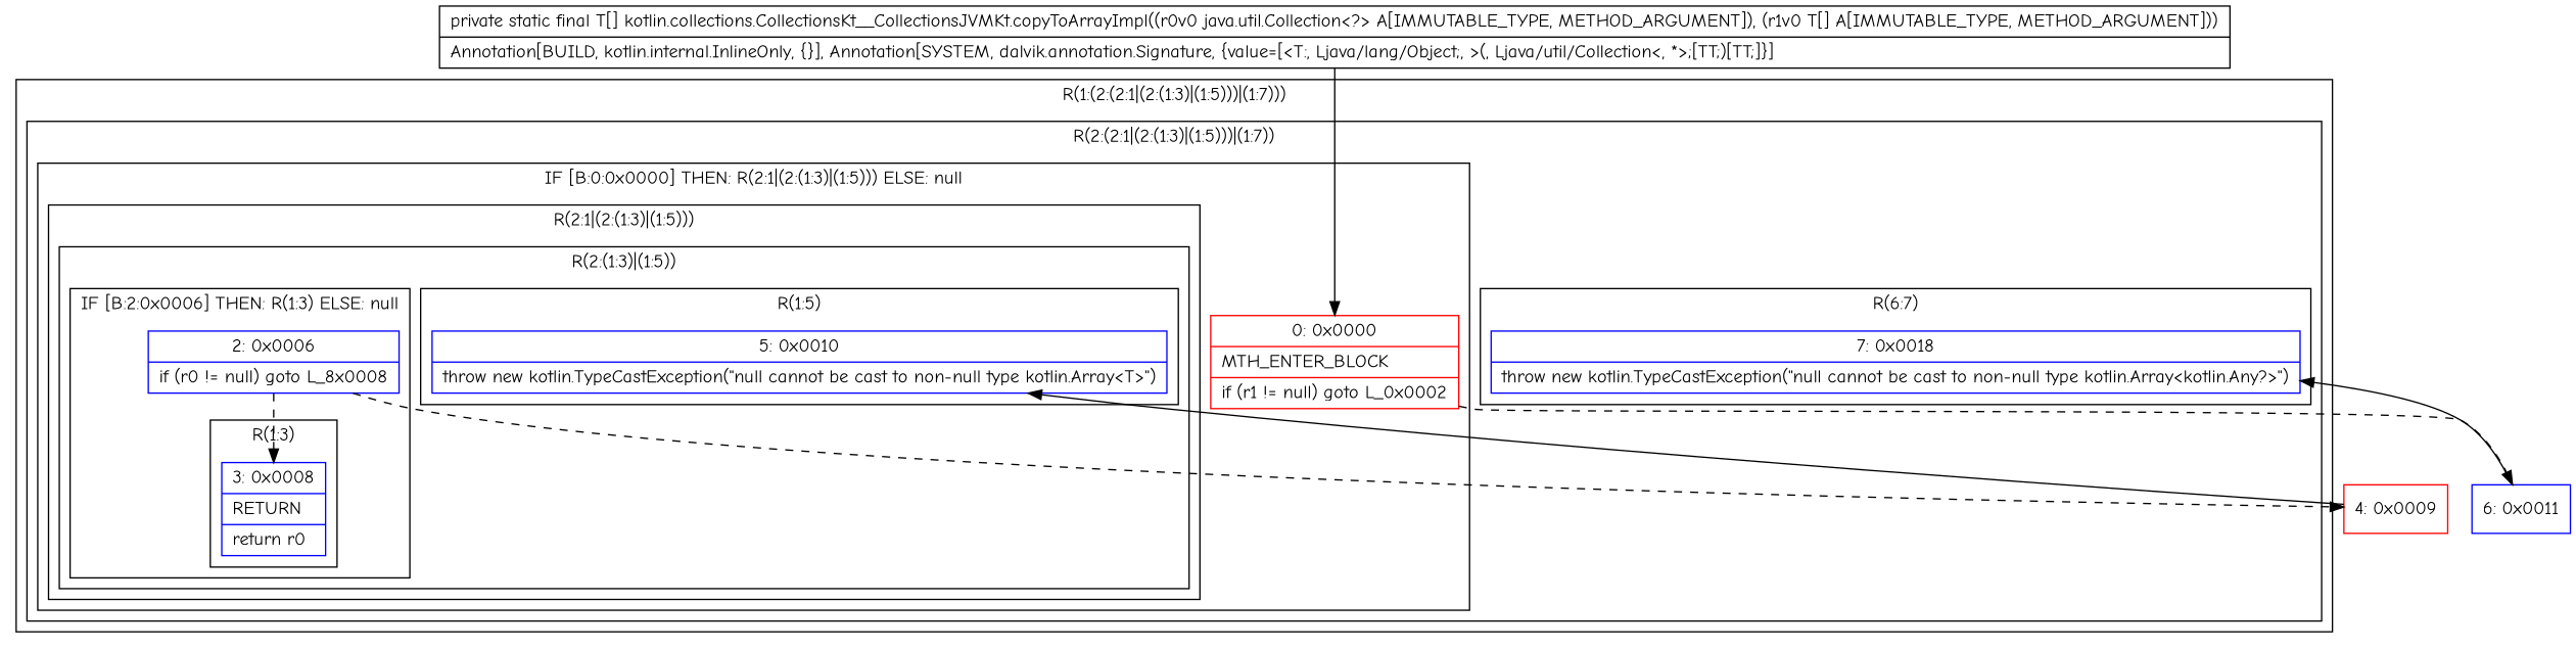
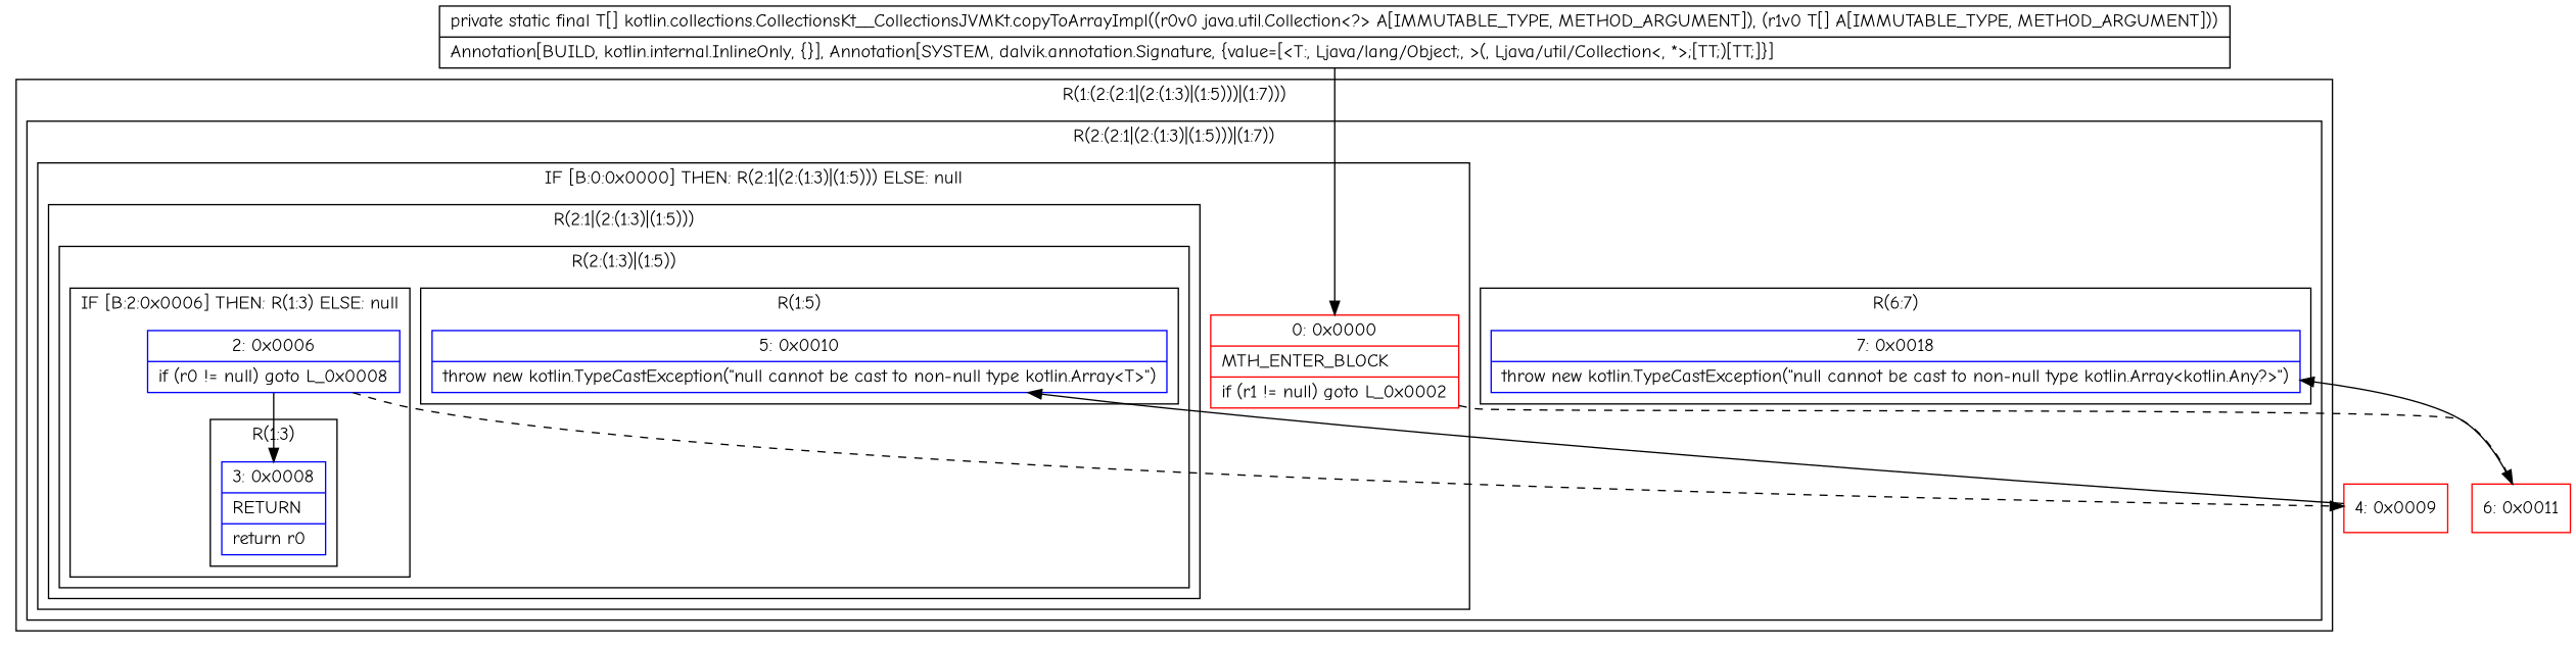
  digraph {
    fontname="Comic Neue"
    node [color=blue fontname="Comic Neue" shape=record]
    edge [fontname="Comic Neue"]
    n1 [label="{3\:\ 0x0008|RETURN\l|return r0\l}"]
-   n2 [label="{2\:\ 0x0006|if (r0 != null) goto L_8x0008\l}"]
+   n2 [label="{2\:\ 0x0006|if (r0 != null) goto L_0x0008\l}"]
    n3 [label="{5\:\ 0x0010|throw new kotlin.TypeCastException(\"null cannot be cast to non\-null type kotlin.Array\<T\>\")\l}"]
    n4 [color=red label="{0\:\ 0x0000|MTH_ENTER_BLOCK\l|if (r1 != null) goto L_0x0002\l}"]
    n5 [label="{7\:\ 0x0018|throw new kotlin.TypeCastException(\"null cannot be cast to non\-null type kotlin.Array\<kotlin.Any?\>\")\l}"]
    n6 [color=red label="{4\:\ 0x0009}"]
-   n7 [label="{6\:\ 0x0011}"]
+   n7 [color=red label="{6\:\ 0x0011}"]
    n8 [label="{private static final T[] kotlin.collections.CollectionsKt__CollectionsJVMKt.copyToArrayImpl((r0v0 java.util.Collection\<?\> A[IMMUTABLE_TYPE, METHOD_ARGUMENT]), (r1v0 T[] A[IMMUTABLE_TYPE, METHOD_ARGUMENT]))  | Annotation[BUILD, kotlin.internal.InlineOnly, \{\}], Annotation[SYSTEM, dalvik.annotation.Signature, \{value=[\<T:, Ljava\/lang\/Object;, \>(, Ljava\/util\/Collection\<, *\>;[TT;)[TT;]\}]\l}" color=""]
    subgraph cluster_1 {
      label="R(1:(2:(2:1|(2:(1:3)|(1:5)))|(1:7)))"
      subgraph cluster_2 {
        label="R(2:(2:1|(2:(1:3)|(1:5)))|(1:7))"
        subgraph cluster_3 {
          label="IF [B:0:0x0000] THEN: R(2:1|(2:(1:3)|(1:5))) ELSE: null"
          n4
          subgraph cluster_4 {
            label="R(2:1|(2:(1:3)|(1:5)))"
            subgraph cluster_5 {
              label="R(2:(1:3)|(1:5))"
              subgraph cluster_6 {
                label="IF [B:2:0x0006] THEN: R(1:3) ELSE: null"
                n2
                subgraph cluster_7 {
                  label="R(1:3)"
                  n1
                }
              }
              subgraph cluster_8 {
                label="R(1:5)"
                n3
              }
            }
          }
        }
        subgraph cluster_9 {
          label="R(6:7)"
          n5
        }
      }
    }
-   n2 -> n1 [style=dashed]
+   n2 -> n1
    n2 -> n6 [style=dashed]
    n4 -> n7 [style=dashed]
    n6 -> n3
    n7 -> n5
    n8 -> n4
  }
